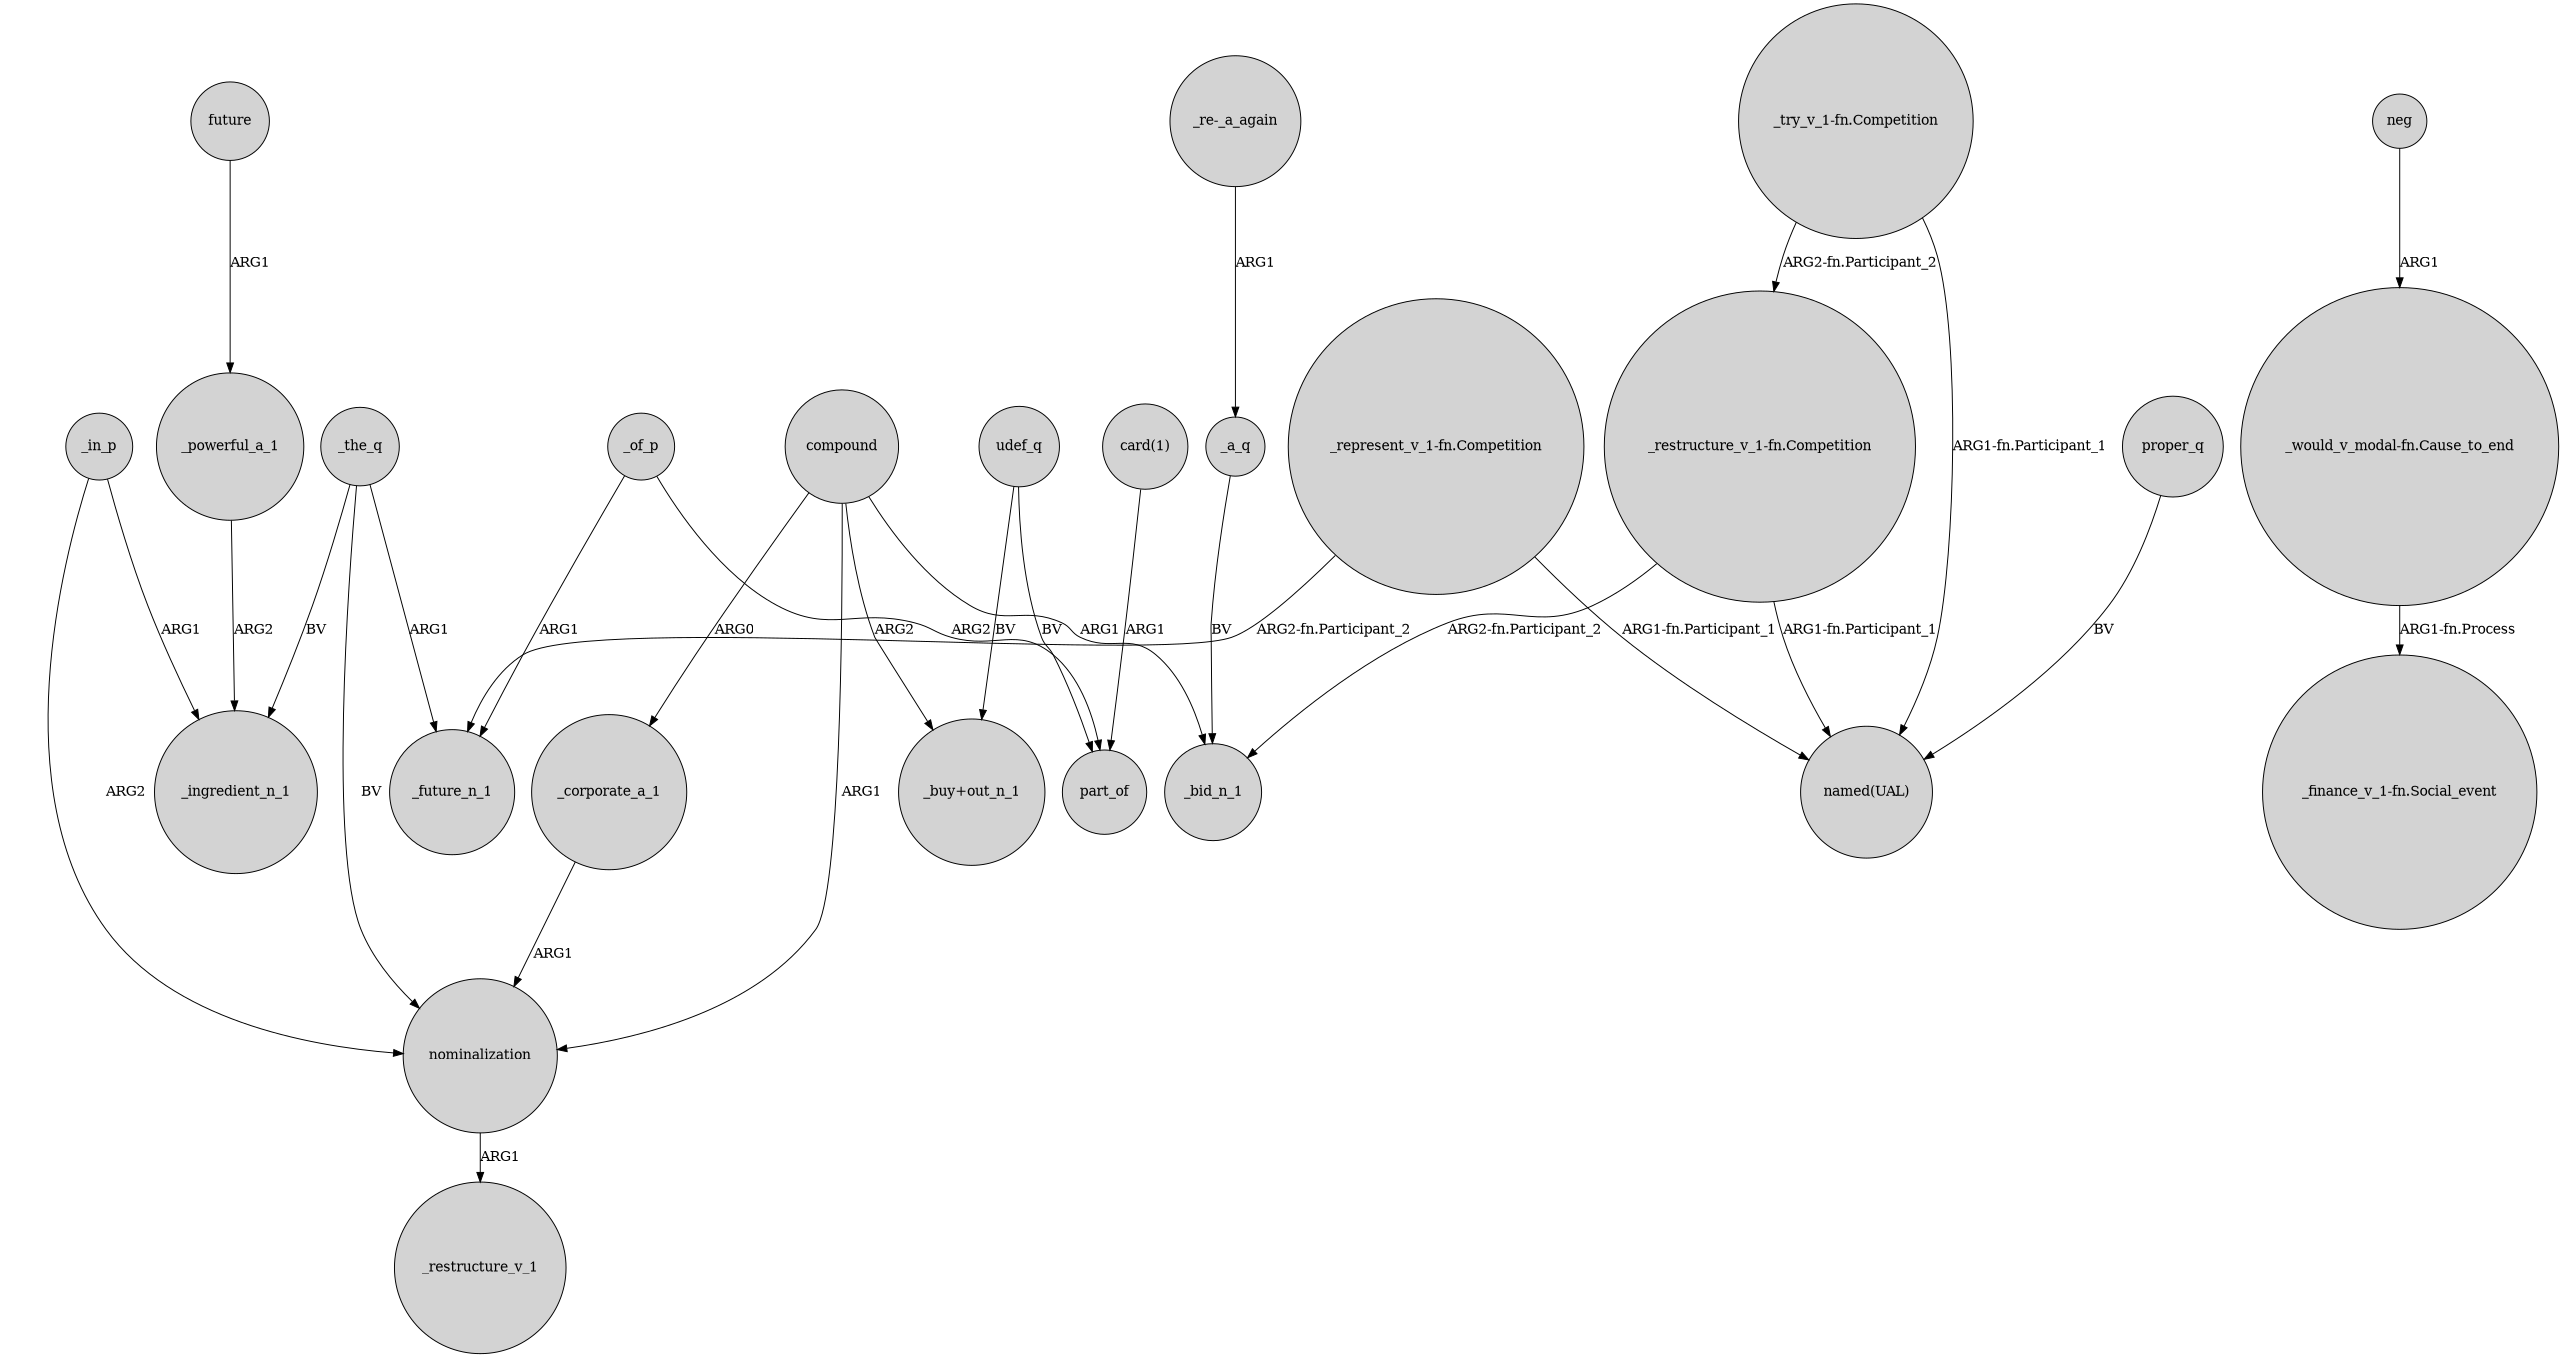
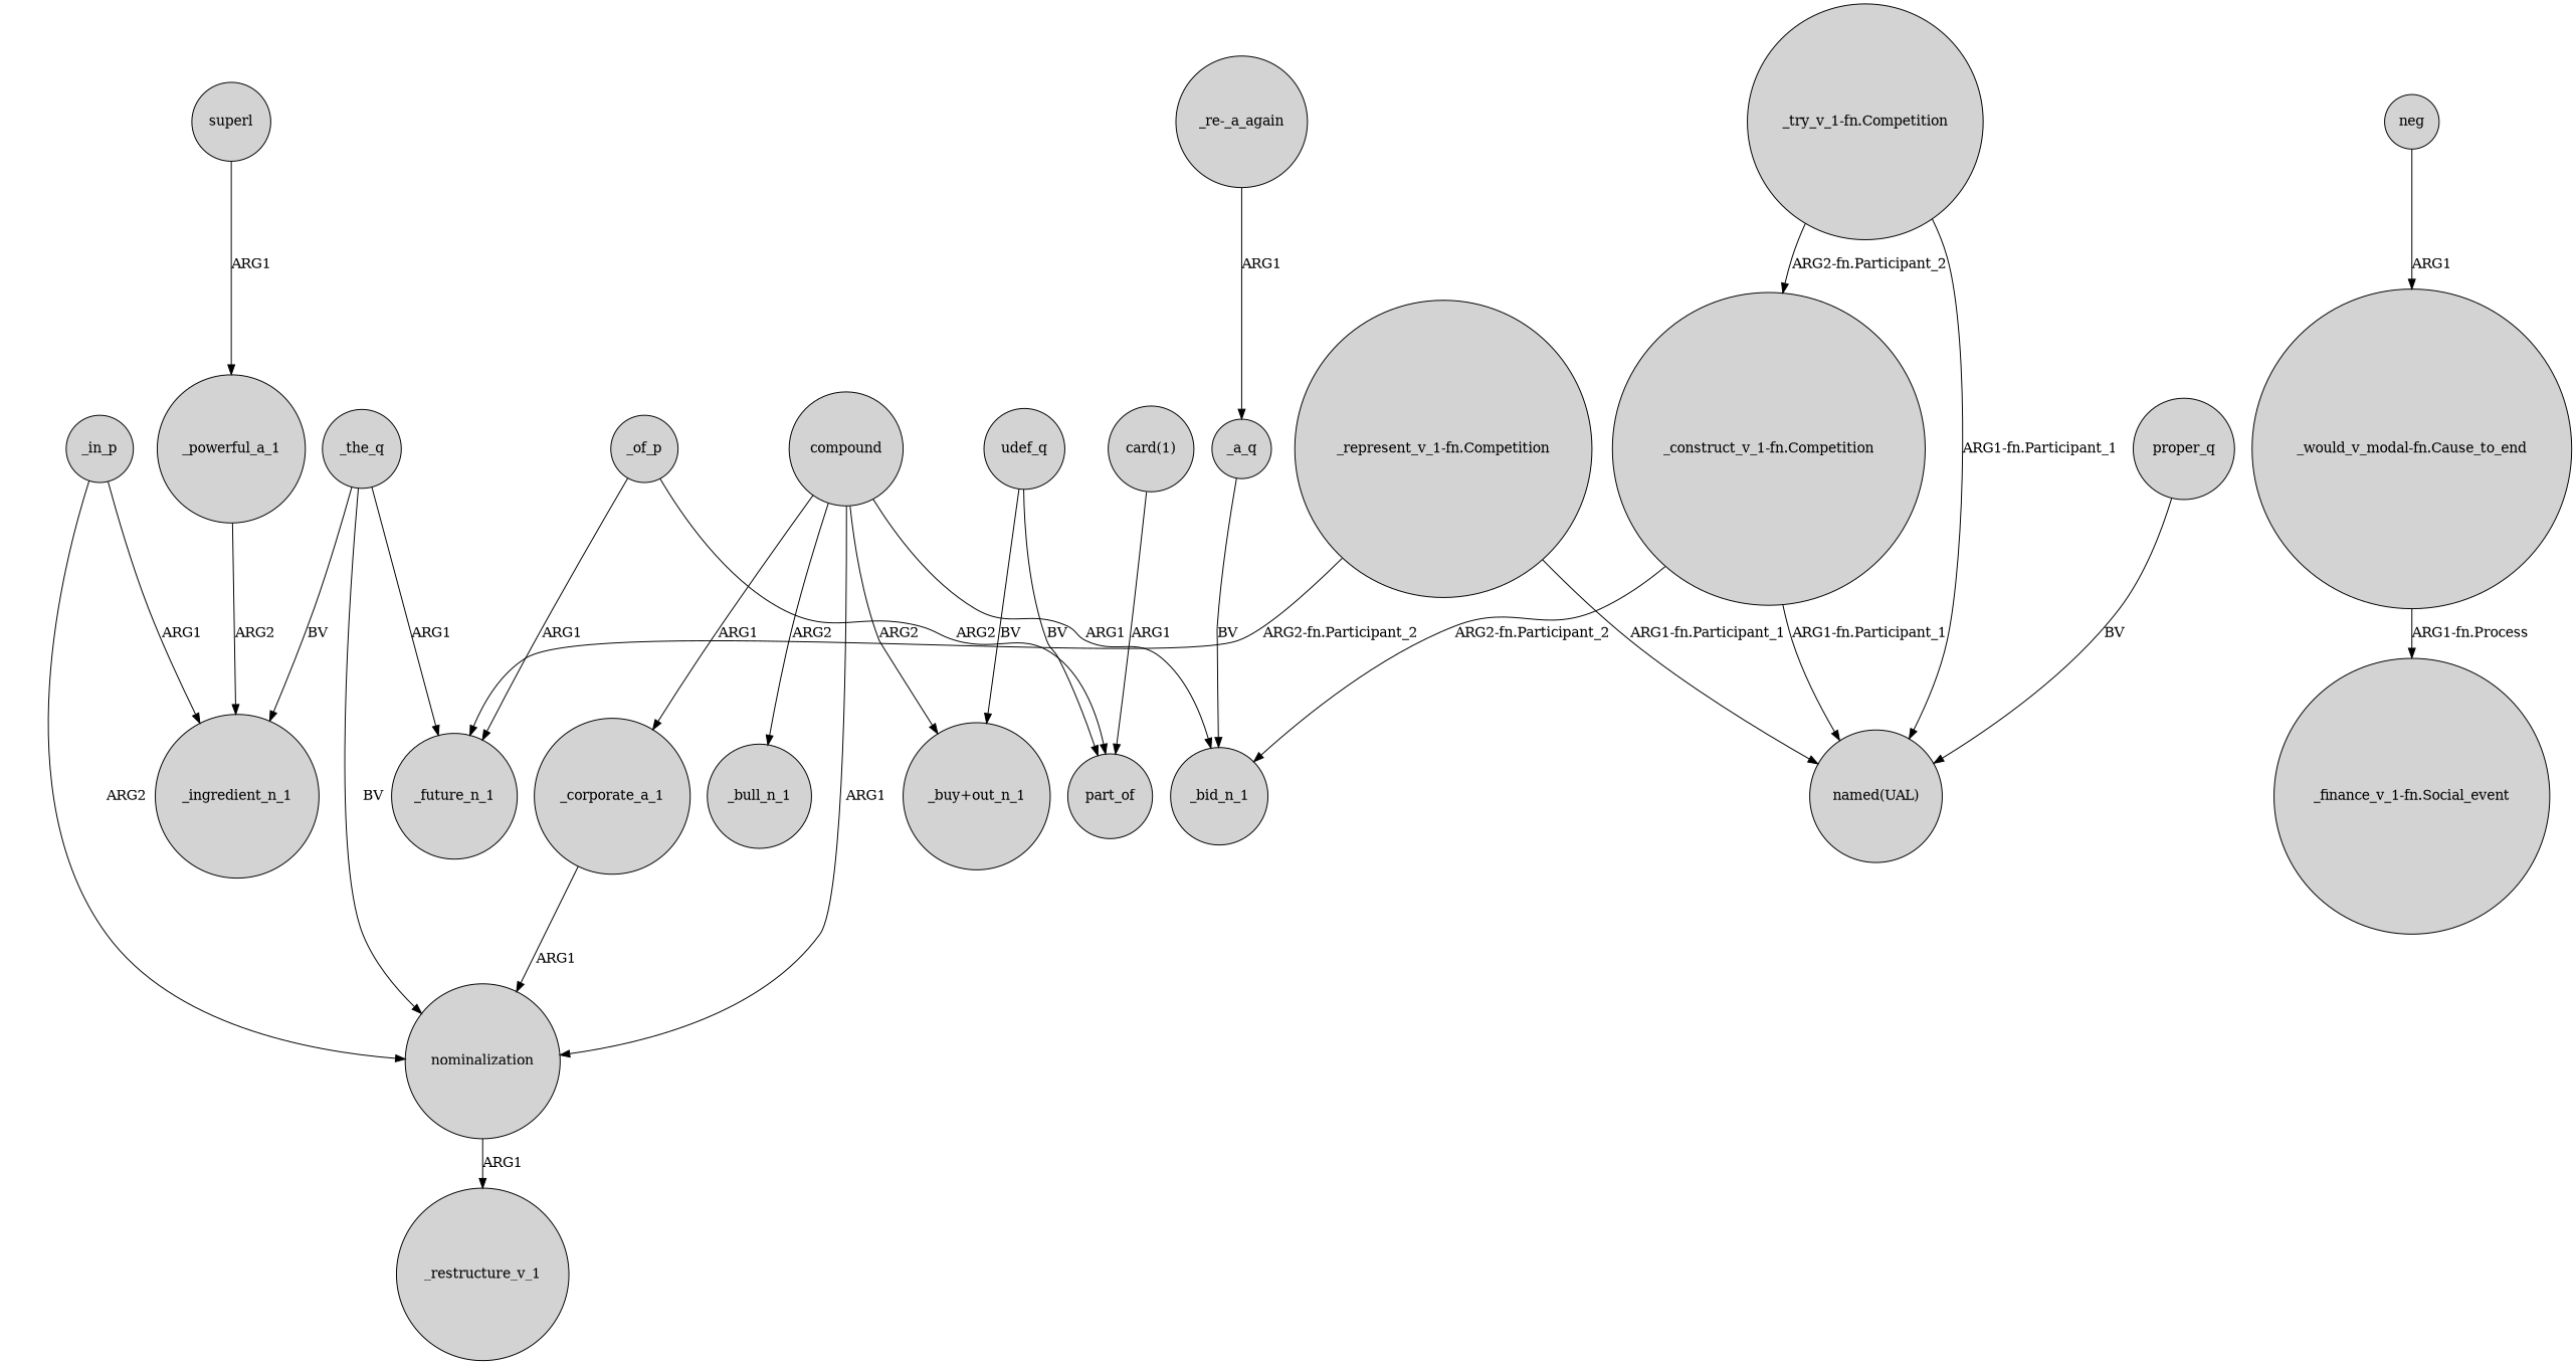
  digraph {
    node [shape=circle style=filled]
    _a_q
    _bid_n_1
-   "_construct_v_1-fn.Competition" [label="_restructure_v_1-fn.Competition"]
+   "_construct_v_1-fn.Competition"
    "named(UAL)"
    _the_q
    nominalization
    _ingredient_n_1
    _future_n_1
    _restructure_v_1
    udef_q
    part_of
    "_buy+out_n_1"
    _of_p
    "_represent_v_1-fn.Competition"
    _in_p
    compound
+   _bull_n_1
    _corporate_a_1
    "_re-_a_again"
-   superl [label=future]
+   superl
    _powerful_a_1
    "_try_v_1-fn.Competition"
    "card(1)"
    proper_q
    "_would_v_modal-fn.Cause_to_end"
    "_finance_v_1-fn.Social_event"
    neg
    _a_q -> _bid_n_1 [label=BV]
    "_construct_v_1-fn.Competition" -> _bid_n_1 [label="ARG2-fn.Participant_2"]
    "_construct_v_1-fn.Competition" -> "named(UAL)" [label="ARG1-fn.Participant_1"]
    _the_q -> nominalization [label=BV]
    _the_q -> _ingredient_n_1 [label=BV]
    _the_q -> _future_n_1 [label=ARG1]
    nominalization -> _restructure_v_1 [label=ARG1]
    udef_q -> part_of [label=BV]
    udef_q -> "_buy+out_n_1" [label=BV]
    _of_p -> _future_n_1 [label=ARG1]
    _of_p -> part_of [label=ARG2]
    "_represent_v_1-fn.Competition" -> "named(UAL)" [label="ARG1-fn.Participant_1"]
    "_represent_v_1-fn.Competition" -> _future_n_1 [label="ARG2-fn.Participant_2"]
    _in_p -> nominalization [label=ARG2]
    _in_p -> _ingredient_n_1 [label=ARG1]
    compound -> _bid_n_1 [label=ARG1]
    compound -> nominalization [label=ARG1]
    compound -> "_buy+out_n_1" [label=ARG2]
-   compound -> _corporate_a_1 [label=ARG0]
+   compound -> _bull_n_1 [label=ARG2]
+   compound -> _corporate_a_1 [label=ARG1]
    _corporate_a_1 -> nominalization [label=ARG1]
    "_re-_a_again" -> _a_q [label=ARG1]
    superl -> _powerful_a_1 [label=ARG1]
    _powerful_a_1 -> _ingredient_n_1 [label=ARG2]
    "_try_v_1-fn.Competition" -> "_construct_v_1-fn.Competition" [label="ARG2-fn.Participant_2"]
    "_try_v_1-fn.Competition" -> "named(UAL)" [label="ARG1-fn.Participant_1"]
    "card(1)" -> part_of [label=ARG1]
    proper_q -> "named(UAL)" [label=BV]
    "_would_v_modal-fn.Cause_to_end" -> "_finance_v_1-fn.Social_event" [label="ARG1-fn.Process"]
    neg -> "_would_v_modal-fn.Cause_to_end" [label=ARG1]
  }
